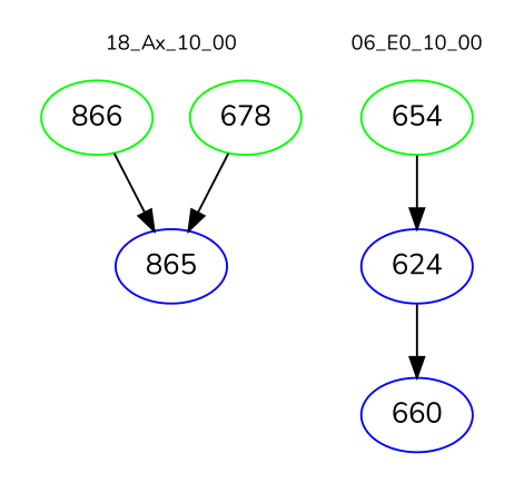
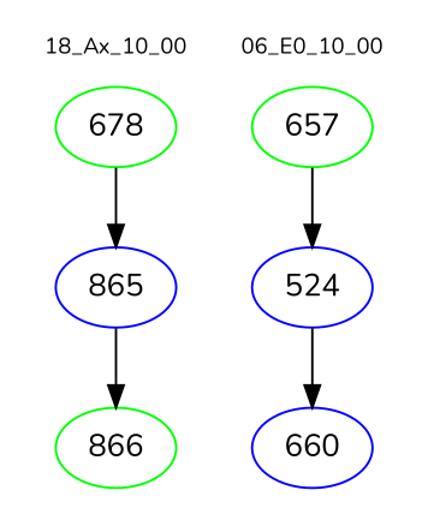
  digraph {
    fontname=Nunito
    node [color=green fontname=Nunito]
    edge [color=black fontname=Nunito]
    n1 [label=678]
    n2 [color=blue label=865]
    n3 [label=866]
-   n4 [label=654]
-   n5 [color=blue label=624]
+   n4 [label=657]
+   n5 [color=blue label=524]
    n6 [color=blue label=660]
    subgraph cluster_1 {
      color=white
      fontsize=10
      label="18_Ax_10_00"
      n1
      n2
      n3
    }
    subgraph cluster_2 {
      color=white
      fontsize=10
      label="06_E0_10_00"
      n4
      n5
      n6
    }
    n1 -> n2
-   n3 -> n2
+   n2 -> n3
    n4 -> n5
    n5 -> n6
  }
